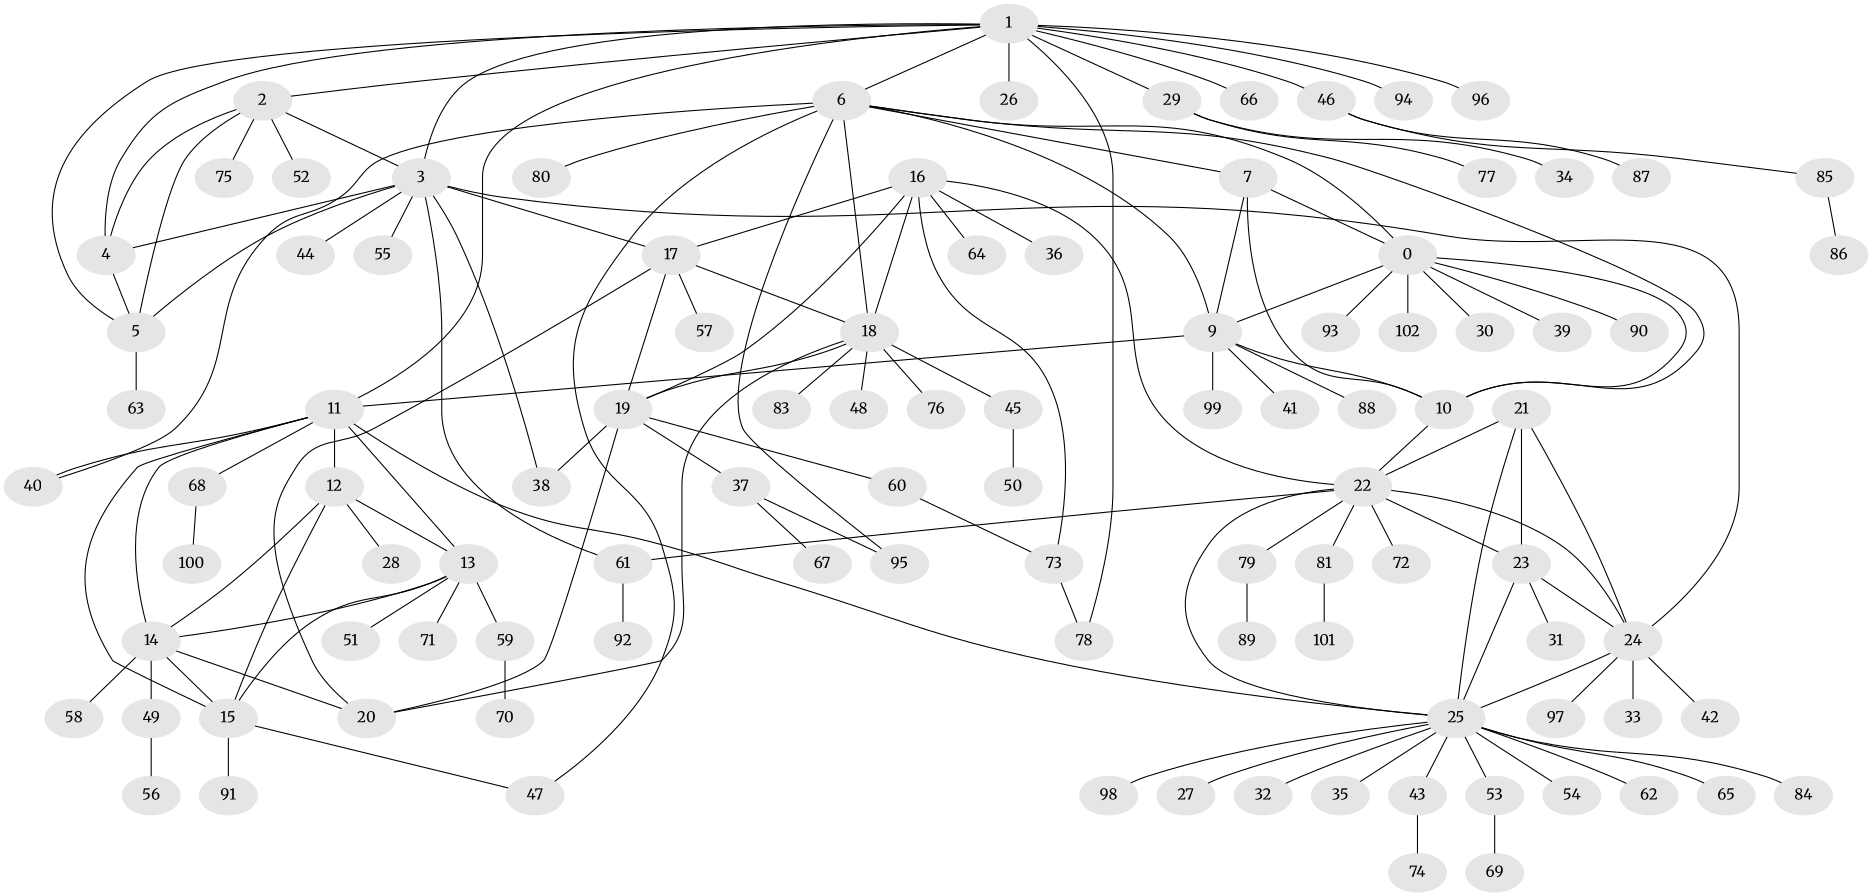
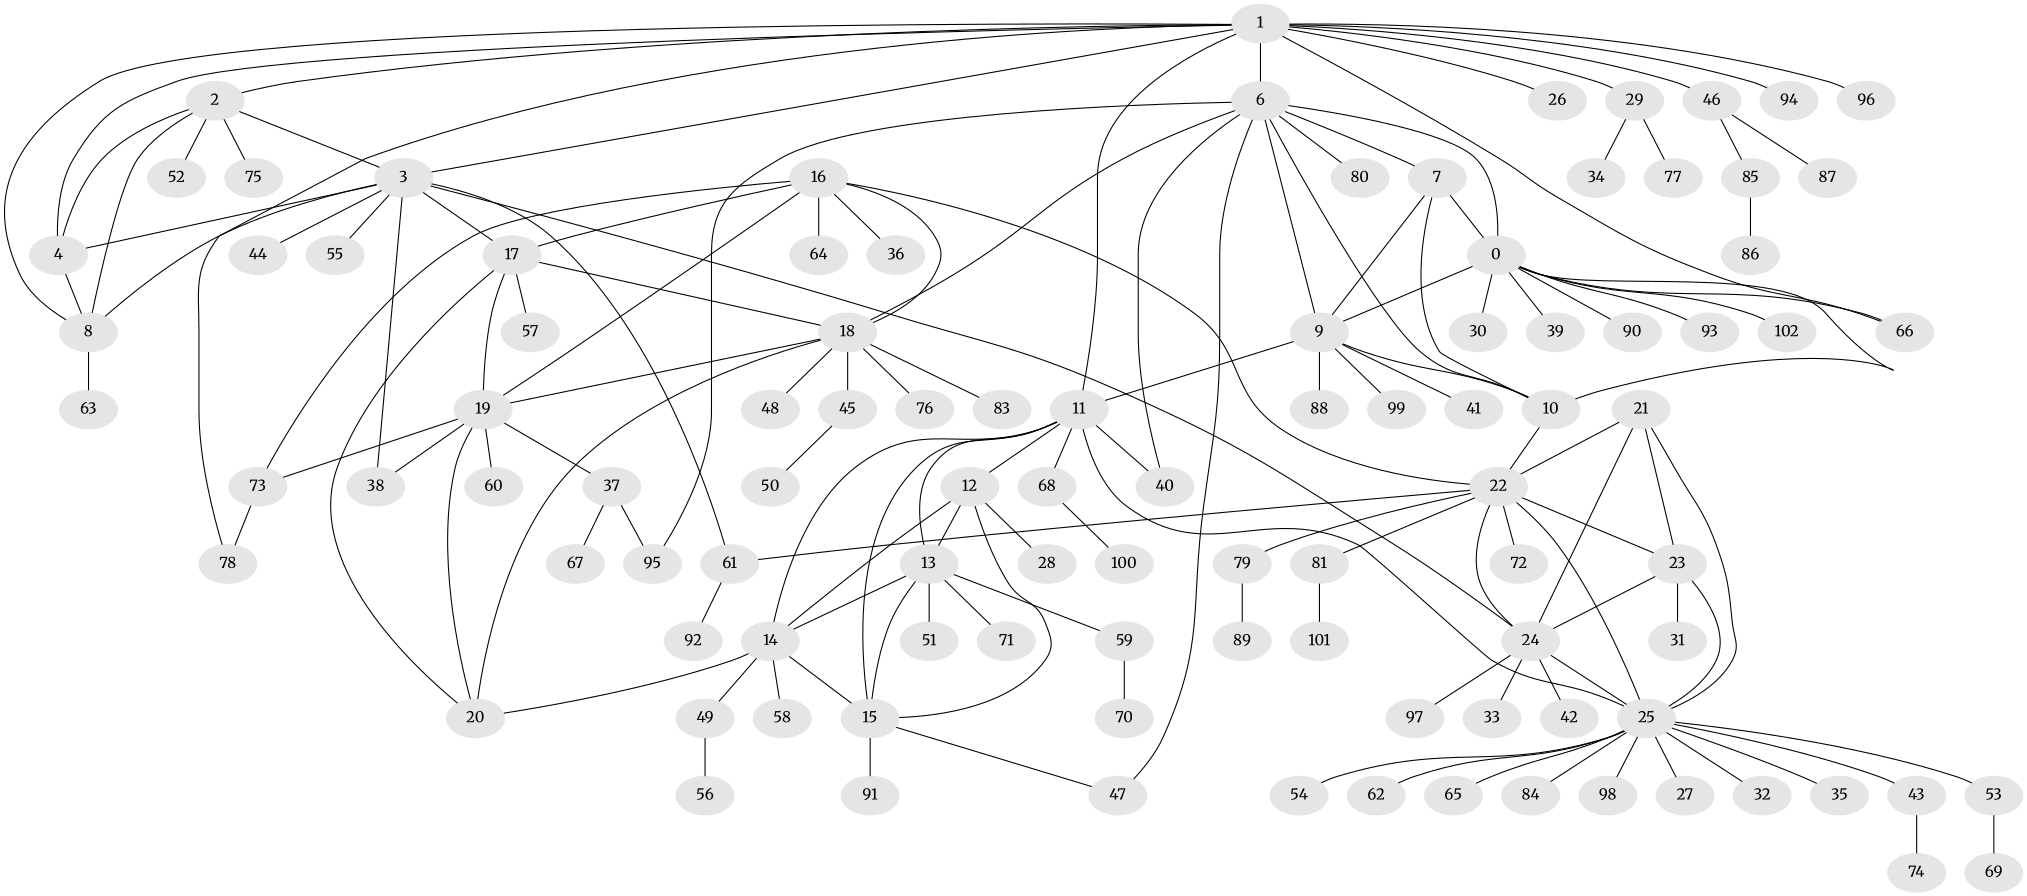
  graph {
    fontname=Merriweather
    node [color=gray90 fontname=Merriweather style=filled]
    edge [fontname=Merriweather]
    1
    2
    3
    4
-   5
+   5 [label=8]
    6
    11
    26
    29
    46
    66
    78
    94
    96
    52
    75
    17
    24
    38
    44
    55
    61
    63
    7
    n25 [label=0]
    9
    10
    18
    40
    47
    80
    95
    12
    13
    14
    15
    25
    68
    34
    77
    85
    87
    20
    19
    57
    33
    42
    97
    92
    30
    39
    90
    93
    102
    41
    88
    99
    22
    45
    48
    76
    83
    23
    72
    79
    81
    28
    51
    59
    71
    49
    58
    91
    27
    32
    35
    43
    53
    54
    62
    65
    84
    98
    100
    70
    56
    16
    36
    64
    73
    37
    60
    50
    67
    21
    31
    89
    101
    74
    69
    86
    1 -- 2
    1 -- 3
    1 -- 4
    1 -- 5
    1 -- 6
    1 -- 11
    1 -- 26
    1 -- 29
    1 -- 46
    1 -- 66
    1 -- 78
    1 -- 94
    1 -- 96
    2 -- 3
    2 -- 4
    2 -- 5
    2 -- 52
    2 -- 75
    3 -- 4
    3 -- 5
    3 -- 17
    3 -- 24
    3 -- 38
    3 -- 44
    3 -- 55
    3 -- 61
    4 -- 5
    5 -- 63
    6 -- 7
    6 -- n25
    6 -- 9
    6 -- 10
    6 -- 18
    6 -- 40
    6 -- 47
    6 -- 80
    6 -- 95
    11 -- 40
    11 -- 12
    11 -- 13
    11 -- 14
    11 -- 15
    11 -- 25
    11 -- 68
    29 -- 34
    29 -- 77
    46 -- 85
    46 -- 87
    17 -- 18
    17 -- 20
    17 -- 19
    17 -- 57
    24 -- 25
    24 -- 33
    24 -- 42
    24 -- 97
    61 -- 92
    7 -- n25
    7 -- 9
    7 -- 10
+   n25 -- 66
    n25 -- 9
    n25 -- 10
    n25 -- 30
    n25 -- 39
    n25 -- 90
    n25 -- 93
    n25 -- 102
    9 -- 11
    9 -- 10
    9 -- 41
    9 -- 88
    9 -- 99
    10 -- 22
    18 -- 20
    18 -- 19
    18 -- 45
    18 -- 48
    18 -- 76
    18 -- 83
    12 -- 13
    12 -- 14
    12 -- 15
    12 -- 28
    13 -- 14
    13 -- 15
    13 -- 51
    13 -- 59
    13 -- 71
    14 -- 15
    14 -- 20
    14 -- 49
    14 -- 58
    15 -- 47
    15 -- 91
    25 -- 27
    25 -- 32
    25 -- 35
    25 -- 43
    25 -- 53
    25 -- 54
    25 -- 62
    25 -- 65
    25 -- 84
    25 -- 98
    68 -- 100
    85 -- 86
    19 -- 38
    19 -- 20
    19 -- 37
    19 -- 60
    22 -- 24
    22 -- 61
    22 -- 25
    22 -- 23
    22 -- 72
    22 -- 79
    22 -- 81
    45 -- 50
    23 -- 24
    23 -- 25
    23 -- 31
    79 -- 89
    81 -- 101
    59 -- 70
    49 -- 56
    43 -- 74
    53 -- 69
    16 -- 17
    16 -- 18
    16 -- 19
    16 -- 22
    16 -- 36
    16 -- 64
    16 -- 73
    73 -- 78
    37 -- 95
    37 -- 67
-   60 -- 73
+   19 -- 73
    21 -- 24
    21 -- 25
    21 -- 22
    21 -- 23
  }
